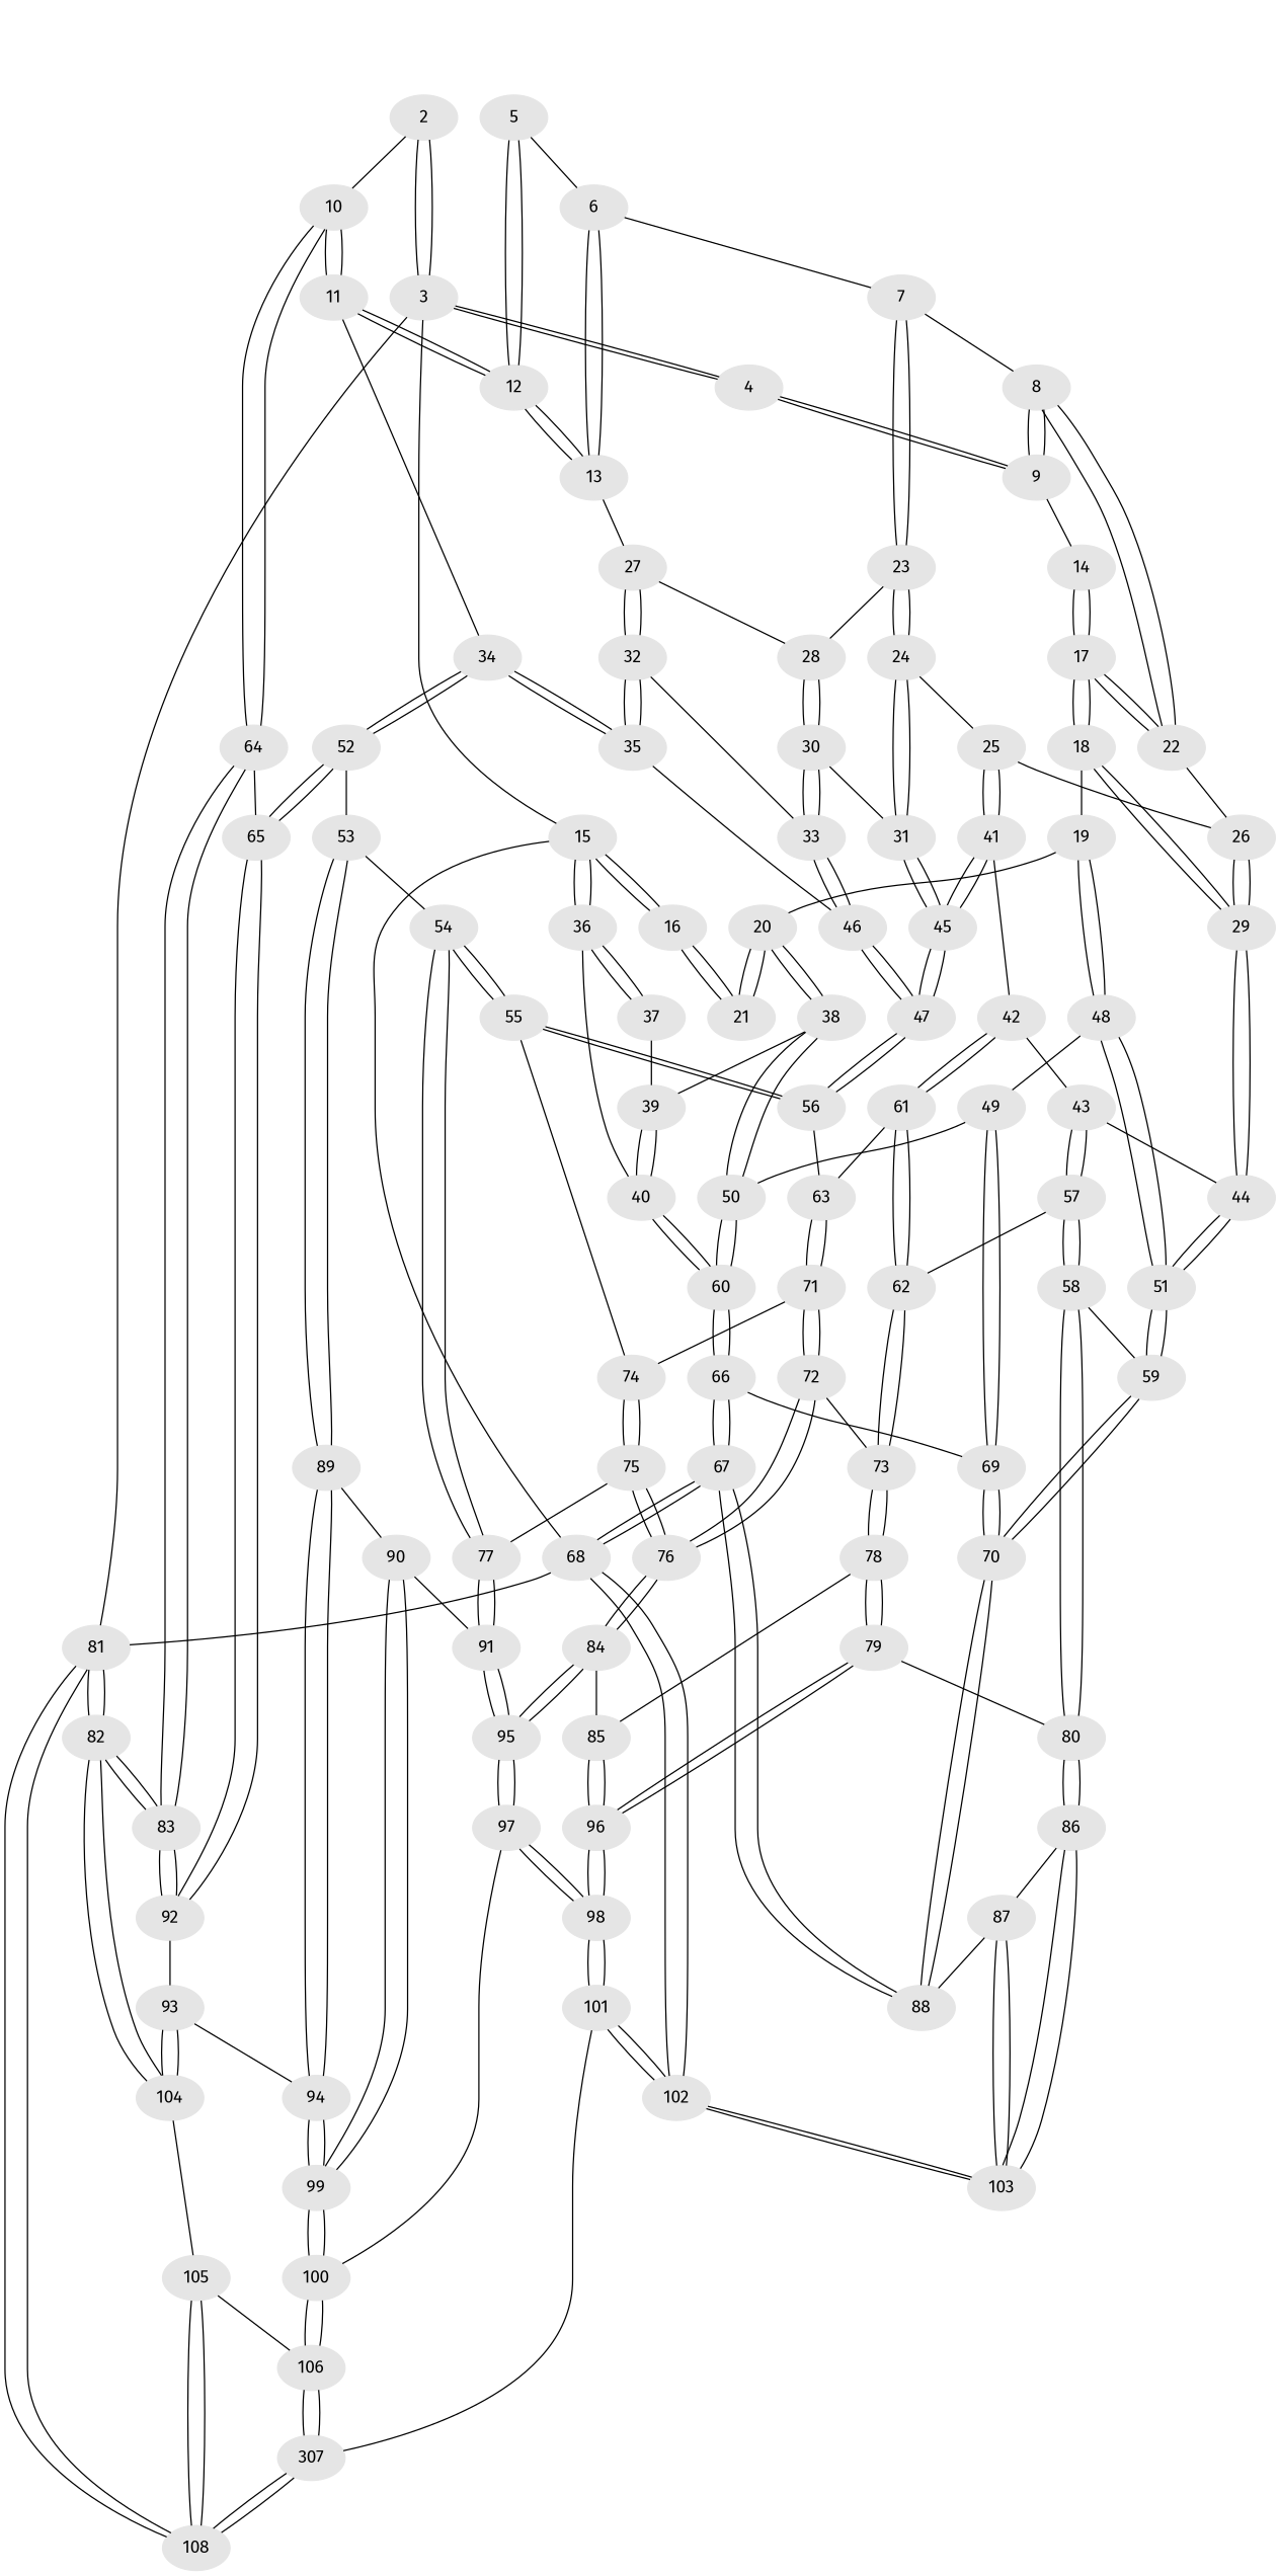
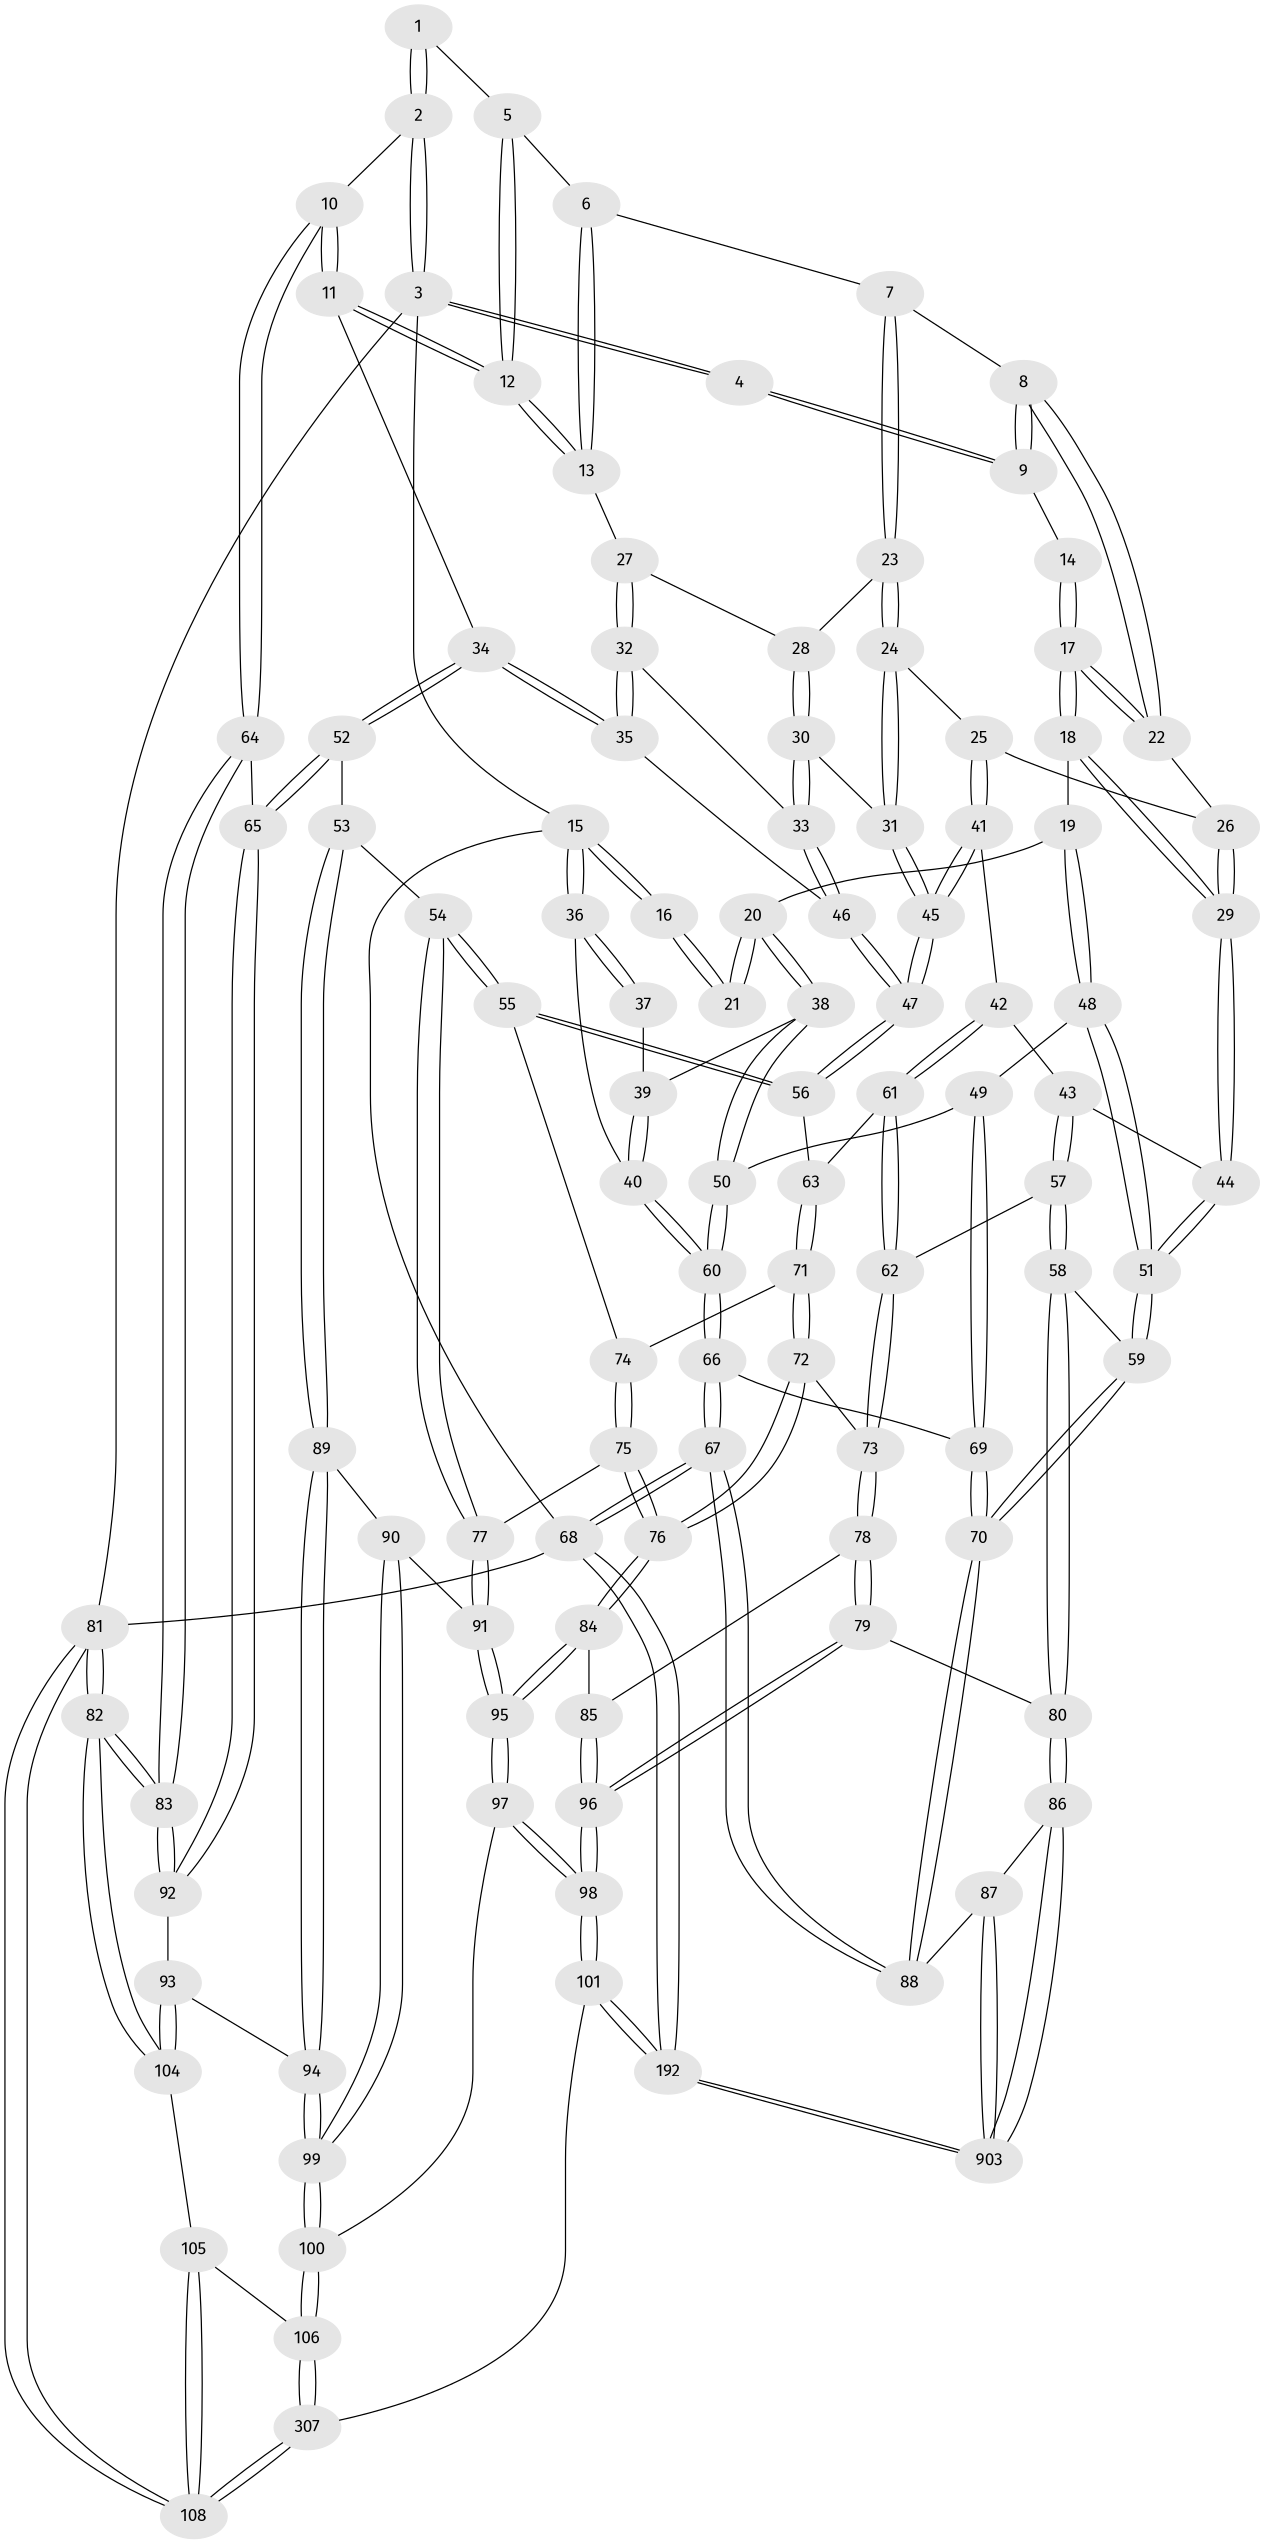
  graph {
    fontname="Fira Sans"
    node [color=gray90 fontname="Fira Sans" style=filled]
    edge [fontname="Fira Sans"]
+   1
    2
    5
    3
    10
    6
    12
    4
    15
    81
    11
    64
    9
    16
    36
    68
    82
    108
    14
    7
    13
    8
    23
    27
    22
    24
    28
    26
    17
    34
    65
    83
    35
    52
    32
    18
    21
    37
    40
-   102
+   102 [label=192]
    19
    29
    20
    48
    44
    38
    51
    49
    39
    50
    25
    31
    30
    41
    45
    42
    33
    46
    47
    53
    60
    66
    43
    61
    57
    63
    62
    58
    59
    56
    69
    70
    54
    89
    92
    55
    77
    90
    94
    74
    91
    75
    71
    80
    73
    86
    88
    67
    78
    72
    93
-   103
+   103 [label=903]
    76
    84
    79
    85
    95
    96
    98
    87
    104
    105
    97
    99
    100
    101
    106
    n108 [label=307]
+   1 -- 2
+   1 -- 2
+   1 -- 5
    2 -- 3
    2 -- 3
    2 -- 10
    5 -- 6
    5 -- 12
    5 -- 12
    3 -- 4
    3 -- 4
    3 -- 15
    3 -- 81
    10 -- 11
    10 -- 11
    10 -- 64
    10 -- 64
    6 -- 7
    6 -- 13
    6 -- 13
    12 -- 13
    12 -- 13
    4 -- 9
    4 -- 9
    15 -- 16
    15 -- 16
    15 -- 36
    15 -- 36
    15 -- 68
    81 -- 82
    81 -- 82
    81 -- 108
    81 -- 108
    11 -- 12
    11 -- 12
    11 -- 34
    64 -- 65
    64 -- 83
    64 -- 83
    9 -- 14
    16 -- 21
    16 -- 21
    36 -- 37
    36 -- 37
    36 -- 40
    68 -- 81
    68 -- 102
    68 -- 102
    82 -- 83
    82 -- 83
    82 -- 104
    82 -- 104
    14 -- 17
    14 -- 17
    7 -- 8
    7 -- 23
    7 -- 23
    13 -- 27
    8 -- 9
    8 -- 9
    8 -- 22
    8 -- 22
    23 -- 24
    23 -- 24
    23 -- 28
    27 -- 28
    27 -- 32
    27 -- 32
    22 -- 26
    24 -- 25
    24 -- 31
    24 -- 31
    28 -- 30
    28 -- 30
    26 -- 29
    26 -- 29
    17 -- 22
    17 -- 22
    17 -- 18
    17 -- 18
    34 -- 35
    34 -- 35
    34 -- 52
    34 -- 52
    65 -- 92
    65 -- 92
    83 -- 92
    83 -- 92
    35 -- 46
    52 -- 65
    52 -- 65
    52 -- 53
    32 -- 35
    32 -- 35
    32 -- 33
    18 -- 19
    18 -- 29
    18 -- 29
    37 -- 39
    40 -- 60
    40 -- 60
    102 -- 103
    102 -- 103
    19 -- 20
    19 -- 48
    19 -- 48
    29 -- 44
    29 -- 44
    20 -- 21
    20 -- 21
    20 -- 38
    20 -- 38
    48 -- 51
    48 -- 51
    48 -- 49
    44 -- 51
    44 -- 51
    38 -- 39
    38 -- 50
    38 -- 50
    51 -- 59
    51 -- 59
    49 -- 50
    49 -- 69
    49 -- 69
    39 -- 40
    39 -- 40
    50 -- 60
    50 -- 60
    25 -- 26
    25 -- 41
    25 -- 41
    31 -- 45
    31 -- 45
    30 -- 31
    30 -- 33
    30 -- 33
    41 -- 45
    41 -- 45
    41 -- 42
    45 -- 47
    45 -- 47
    42 -- 43
    42 -- 61
    42 -- 61
    33 -- 46
    33 -- 46
    46 -- 47
    46 -- 47
    47 -- 56
    47 -- 56
    53 -- 54
    53 -- 89
    53 -- 89
    60 -- 66
    60 -- 66
    66 -- 69
    66 -- 67
    66 -- 67
    43 -- 44
    43 -- 57
    43 -- 57
    61 -- 63
    61 -- 62
    61 -- 62
    57 -- 62
    57 -- 58
    57 -- 58
    63 -- 71
    63 -- 71
    62 -- 73
    62 -- 73
    58 -- 59
    58 -- 80
    58 -- 80
    59 -- 70
    59 -- 70
    56 -- 63
    69 -- 70
    69 -- 70
    70 -- 88
    70 -- 88
    54 -- 55
    54 -- 55
    54 -- 77
    54 -- 77
    89 -- 90
    89 -- 94
    89 -- 94
    92 -- 93
    55 -- 56
    55 -- 56
    55 -- 74
    77 -- 91
    77 -- 91
    90 -- 91
    90 -- 99
    90 -- 99
    94 -- 99
    94 -- 99
    74 -- 75
    74 -- 75
    91 -- 95
    91 -- 95
    75 -- 77
    75 -- 76
    75 -- 76
    71 -- 74
    71 -- 72
    71 -- 72
    80 -- 86
    80 -- 86
    73 -- 78
    73 -- 78
    86 -- 103
    86 -- 103
    86 -- 87
    67 -- 68
    67 -- 68
    67 -- 88
    67 -- 88
    78 -- 79
    78 -- 79
    78 -- 85
    72 -- 73
    72 -- 76
    72 -- 76
    93 -- 94
    93 -- 104
    93 -- 104
    76 -- 84
    76 -- 84
    84 -- 85
    84 -- 95
    84 -- 95
    79 -- 80
    79 -- 96
    79 -- 96
    85 -- 96
    85 -- 96
    95 -- 97
    95 -- 97
    96 -- 98
    96 -- 98
    98 -- 101
    98 -- 101
    87 -- 88
    87 -- 103
    87 -- 103
    104 -- 105
    105 -- 108
    105 -- 108
    105 -- 106
    97 -- 98
    97 -- 98
    97 -- 100
    99 -- 100
    99 -- 100
    100 -- 106
    100 -- 106
    101 -- 102
    101 -- 102
    101 -- n108
    106 -- n108
    106 -- n108
    n108 -- 108
    n108 -- 108
  }
